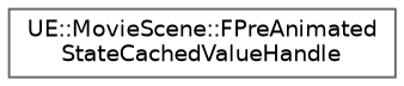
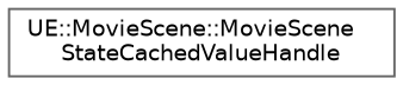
  digraph {
    rankdir=LR
-   n1 [color=grey40 fillcolor=white fontname=Helvetica fontsize=10 height=0.2 label="UE::MovieScene::FPreAnimated\lStateCachedValueHandle" shape=box style=filled width=0.4]
+   n1 [color=grey40 fillcolor=white fontname=Helvetica fontsize=10 height=0.2 label="UE::MovieScene::MovieScene\lStateCachedValueHandle" shape=box style=filled width=0.4]
  }
